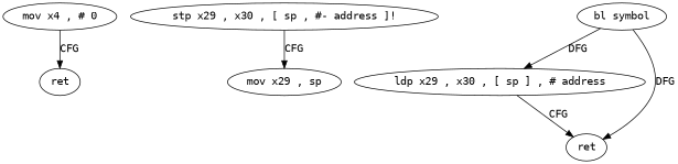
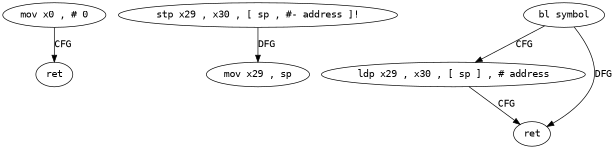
  digraph {
    fontname="DejaVu Sans Mono"
    node [fontname="DejaVu Sans Mono"]
    edge [fontname="DejaVu Sans Mono"]
-   n1 [label="mov x4 , # 0"]
+   n1 [label="mov x0 , # 0"]
    n2 [label=ret]
    n3 [label="stp x29 , x30 , [ sp , #- address ]!"]
    n4 [label="mov x29 , sp"]
    n5 [label="bl symbol"]
    n6 [label="ldp x29 , x30 , [ sp ] , # address"]
    n7 [label=ret]
    n1 -> n2 [label=CFG]
-   n3 -> n4 [label=CFG]
-   n5 -> n6 [label=DFG]
+   n3 -> n4 [label=DFG]
+   n5 -> n6 [label=CFG]
    n5 -> n7 [label=DFG]
    n6 -> n7 [label=CFG]
  }
